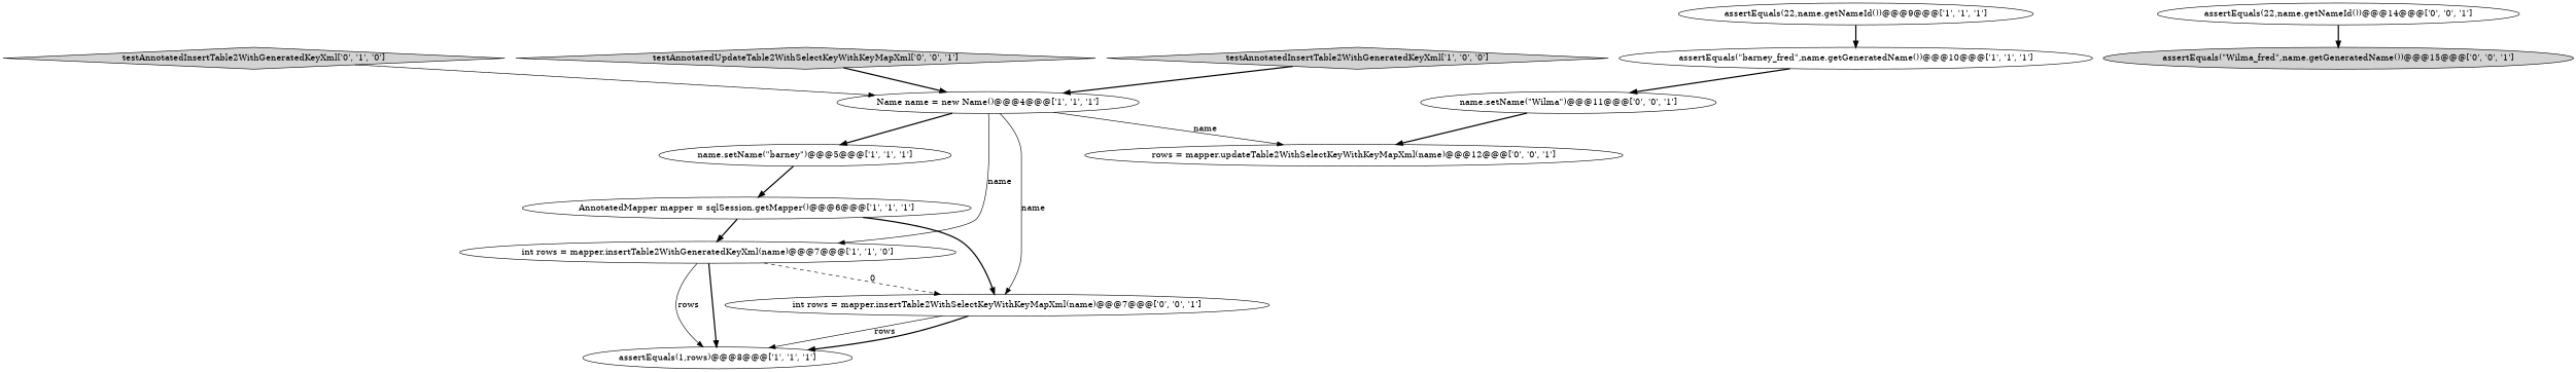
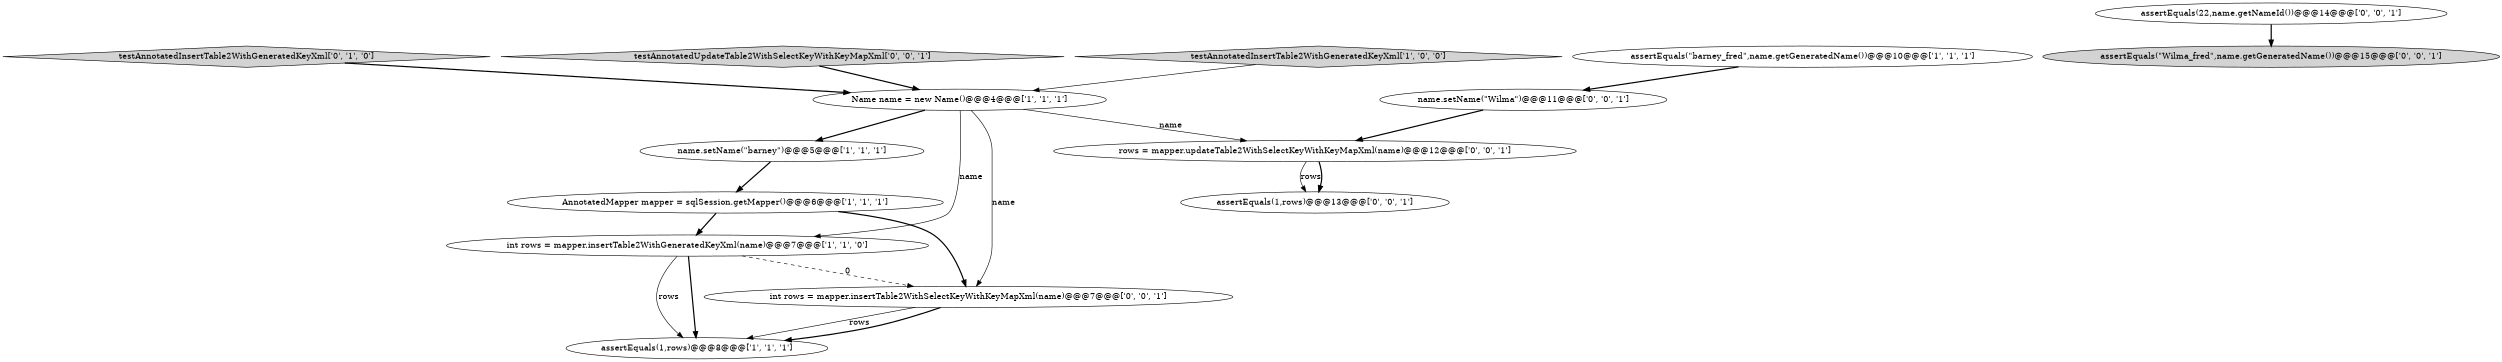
  digraph {
    node [fillcolor=white shape=ellipse style=filled]
    edge [style=bold]
    n1 [label="AnnotatedMapper mapper = sqlSession.getMapper()@@@6@@@['1', '1', '1']"]
    n2 [label="int rows = mapper.insertTable2WithGeneratedKeyXml(name)@@@7@@@['1', '1', '0']"]
    n3 [label="int rows = mapper.insertTable2WithSelectKeyWithKeyMapXml(name)@@@7@@@['0', '0', '1']"]
    n4 [label="assertEquals(1,rows)@@@8@@@['1', '1', '1']"]
    n5 [label="assertEquals(\"barney_fred\",name.getGeneratedName())@@@10@@@['1', '1', '1']"]
    n6 [label="name.setName(\"Wilma\")@@@11@@@['0', '0', '1']"]
    n7 [label="rows = mapper.updateTable2WithSelectKeyWithKeyMapXml(name)@@@12@@@['0', '0', '1']"]
    n8 [fillcolor=lightgray label="testAnnotatedInsertTable2WithGeneratedKeyXml['0', '1', '0']" shape=diamond]
    n9 [label="Name name = new Name()@@@4@@@['1', '1', '1']"]
    n10 [label="name.setName(\"barney\")@@@5@@@['1', '1', '1']"]
    n11 [fillcolor=lightgray label="testAnnotatedUpdateTable2WithSelectKeyWithKeyMapXml['0', '0', '1']" shape=diamond]
-   n12 [label="assertEquals(22,name.getNameId())@@@9@@@['1', '1', '1']"]
+   n13 [label="assertEquals(1,rows)@@@13@@@['0', '0', '1']"]
    n14 [label="assertEquals(22,name.getNameId())@@@14@@@['0', '0', '1']"]
    n15 [fillcolor=lightgray label="assertEquals(\"Wilma_fred\",name.getGeneratedName())@@@15@@@['0', '0', '1']"]
    n16 [fillcolor=lightgray label="testAnnotatedInsertTable2WithGeneratedKeyXml['1', '0', '0']" shape=diamond]
    n1 -> n2
    n1 -> n3
    n2 -> n3 [label=0 style=dashed]
    n2 -> n4 [label=rows style=solid]
    n2 -> n4
    n3 -> n4 [label=rows style=solid]
    n3 -> n4
    n5 -> n6
    n6 -> n7
-   n8 -> n9 [style=solid]
+   n7 -> n13 [label=rows style=solid]
+   n7 -> n13
+   n8 -> n9
    n9 -> n2 [label=name style=solid]
    n9 -> n3 [label=name style=solid]
    n9 -> n7 [label=name style=solid]
    n9 -> n10
    n10 -> n1
    n11 -> n9
-   n12 -> n5
    n14 -> n15
-   n16 -> n9
+   n16 -> n9 [style=solid]
  }
